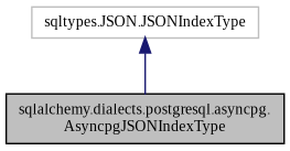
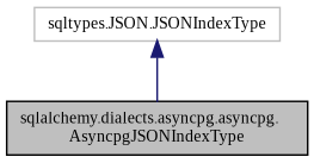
  digraph {
    fontname="Liberation Serif"
    node [fontname="Liberation Serif" fontsize=10 shape=record style=filled]
-   n1 [color=black fillcolor=grey75 fontcolor=black height=0.2 label="sqlalchemy.dialects.postgresql.asyncpg.\lAsyncpgJSONIndexType" width=0.4]
+   n1 [color=black fillcolor=grey75 fontcolor=black height=0.2 label="sqlalchemy.dialects.asyncpg.asyncpg.\lAsyncpgJSONIndexType" width=0.4]
    n2 [color=grey75 fillcolor=white height=0.2 label="sqltypes.JSON.JSONIndexType" width=0.4]
    n2 -> n1 [color=midnightblue dir=back fontname="Liberation Serif" fontsize=10 labelfontname=Helvetica labelfontsize=10 style=solid]
  }
